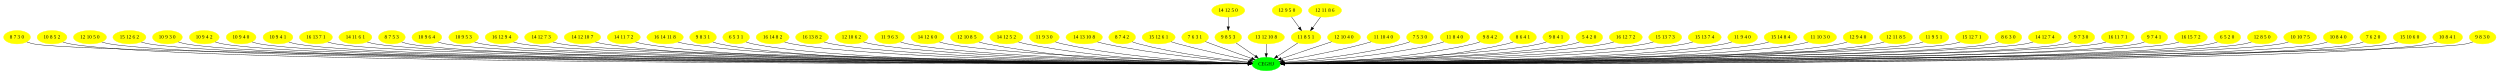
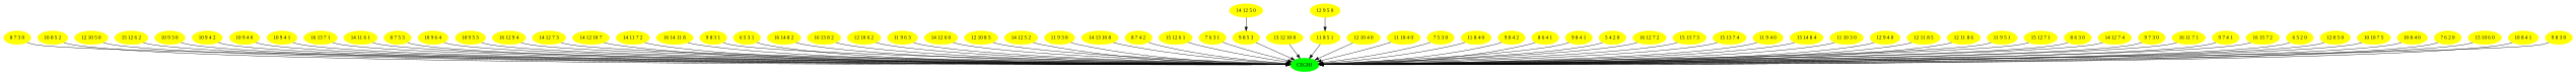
  strict digraph {
    fontname="Liberation Serif"
    node [color=yellow fontname="Liberation Serif" style=filled]
    edge [fontname="Liberation Serif"]
    CEGHJ [color=green]
    "8 7 3 0"
    "10 8 5 2"
    "12 10 5 0"
    "15 12 6 2"
    "10 9 3 0"
    "10 9 4 2"
    "10 9 4 0"
    "10 9 4 1"
    "16 13 7 1"
    "14 11 6 1"
    "8 7 5 3"
    "10 9 6 4"
    "10 9 5 3"
    "16 12 9 4"
    "14 12 7 3"
    "14 12 10 7"
    "14 11 7 2"
    "16 14 11 8"
    "9 8 3 1"
    "6 5 3 1"
    "16 14 8 2"
    "16 13 8 2"
    "12 10 6 2"
    "11 9 6 3"
    "14 12 6 0"
    "12 10 8 5"
    "14 12 5 2"
    "11 9 3 0"
    "14 13 10 8"
    "8 7 4 2"
    "15 12 6 1"
    "7 6 3 1"
    "14 12 5 0"
    "9 8 5 3"
    "13 12 10 8"
    "11 8 5 1"
    "12 10 4 0"
    "11 10 4 0"
    "7 5 3 0"
    "11 8 4 0"
    "9 8 4 2"
    "8 6 4 1"
    "9 8 4 1"
    "5 4 2 0"
    "16 12 7 2"
    "15 13 7 3"
    "15 13 7 4"
    "12 9 5 0"
    "11 9 4 0"
    "15 14 8 4"
    "11 10 3 0"
    "12 9 4 0"
    "12 11 8 5"
    "12 11 8 6"
    "11 9 5 1"
    "15 12 7 1"
    "8 6 3 0"
    "14 12 7 4"
    "9 7 3 0"
    "16 11 7 1"
    "9 7 4 1"
    "16 15 7 2"
    "6 5 2 0"
    "12 8 5 0"
    n66 [label="10 10 7 5"]
    "10 8 4 0"
    "7 6 2 0"
    "15 10 6 0"
    "10 8 4 1"
    "9 8 3 0"
    "8 7 3 0" -> CEGHJ
    "10 8 5 2" -> CEGHJ
    "12 10 5 0" -> CEGHJ
    "15 12 6 2" -> CEGHJ
    "10 9 3 0" -> CEGHJ
    "10 9 4 2" -> CEGHJ
    "10 9 4 0" -> CEGHJ
    "10 9 4 1" -> CEGHJ
    "16 13 7 1" -> CEGHJ
    "14 11 6 1" -> CEGHJ
    "8 7 5 3" -> CEGHJ
    "10 9 6 4" -> CEGHJ
    "10 9 5 3" -> CEGHJ
    "16 12 9 4" -> CEGHJ
    "14 12 7 3" -> CEGHJ
    "14 12 10 7" -> CEGHJ
    "14 11 7 2" -> CEGHJ
    "16 14 11 8" -> CEGHJ
    "9 8 3 1" -> CEGHJ
    "6 5 3 1" -> CEGHJ
    "16 14 8 2" -> CEGHJ
    "16 13 8 2" -> CEGHJ
    "12 10 6 2" -> CEGHJ
    "11 9 6 3" -> CEGHJ
    "14 12 6 0" -> CEGHJ
    "12 10 8 5" -> CEGHJ
    "14 12 5 2" -> CEGHJ
    "11 9 3 0" -> CEGHJ
    "14 13 10 8" -> CEGHJ
    "8 7 4 2" -> CEGHJ
    "15 12 6 1" -> CEGHJ
    "7 6 3 1" -> CEGHJ
    "14 12 5 0" -> "9 8 5 3"
    "9 8 5 3" -> CEGHJ
    "13 12 10 8" -> CEGHJ
    "11 8 5 1" -> CEGHJ
    "12 10 4 0" -> CEGHJ
    "11 10 4 0" -> CEGHJ
    "7 5 3 0" -> CEGHJ
    "11 8 4 0" -> CEGHJ
    "9 8 4 2" -> CEGHJ
    "8 6 4 1" -> CEGHJ
    "9 8 4 1" -> CEGHJ
    "5 4 2 0" -> CEGHJ
    "16 12 7 2" -> CEGHJ
    "15 13 7 3" -> CEGHJ
    "15 13 7 4" -> CEGHJ
    "12 9 5 0" -> "11 8 5 1"
    "11 9 4 0" -> CEGHJ
    "15 14 8 4" -> CEGHJ
    "11 10 3 0" -> CEGHJ
    "12 9 4 0" -> CEGHJ
    "12 11 8 5" -> CEGHJ
-   "12 11 8 6" -> "11 8 5 1"
+   "12 11 8 6" -> CEGHJ
    "11 9 5 1" -> CEGHJ
    "15 12 7 1" -> CEGHJ
    "8 6 3 0" -> CEGHJ
    "14 12 7 4" -> CEGHJ
    "9 7 3 0" -> CEGHJ
    "16 11 7 1" -> CEGHJ
    "9 7 4 1" -> CEGHJ
    "16 15 7 2" -> CEGHJ
    "6 5 2 0" -> CEGHJ
    "12 8 5 0" -> CEGHJ
    n66 -> CEGHJ
    "10 8 4 0" -> CEGHJ
    "7 6 2 0" -> CEGHJ
    "15 10 6 0" -> CEGHJ
    "10 8 4 1" -> CEGHJ
    "9 8 3 0" -> CEGHJ
  }
